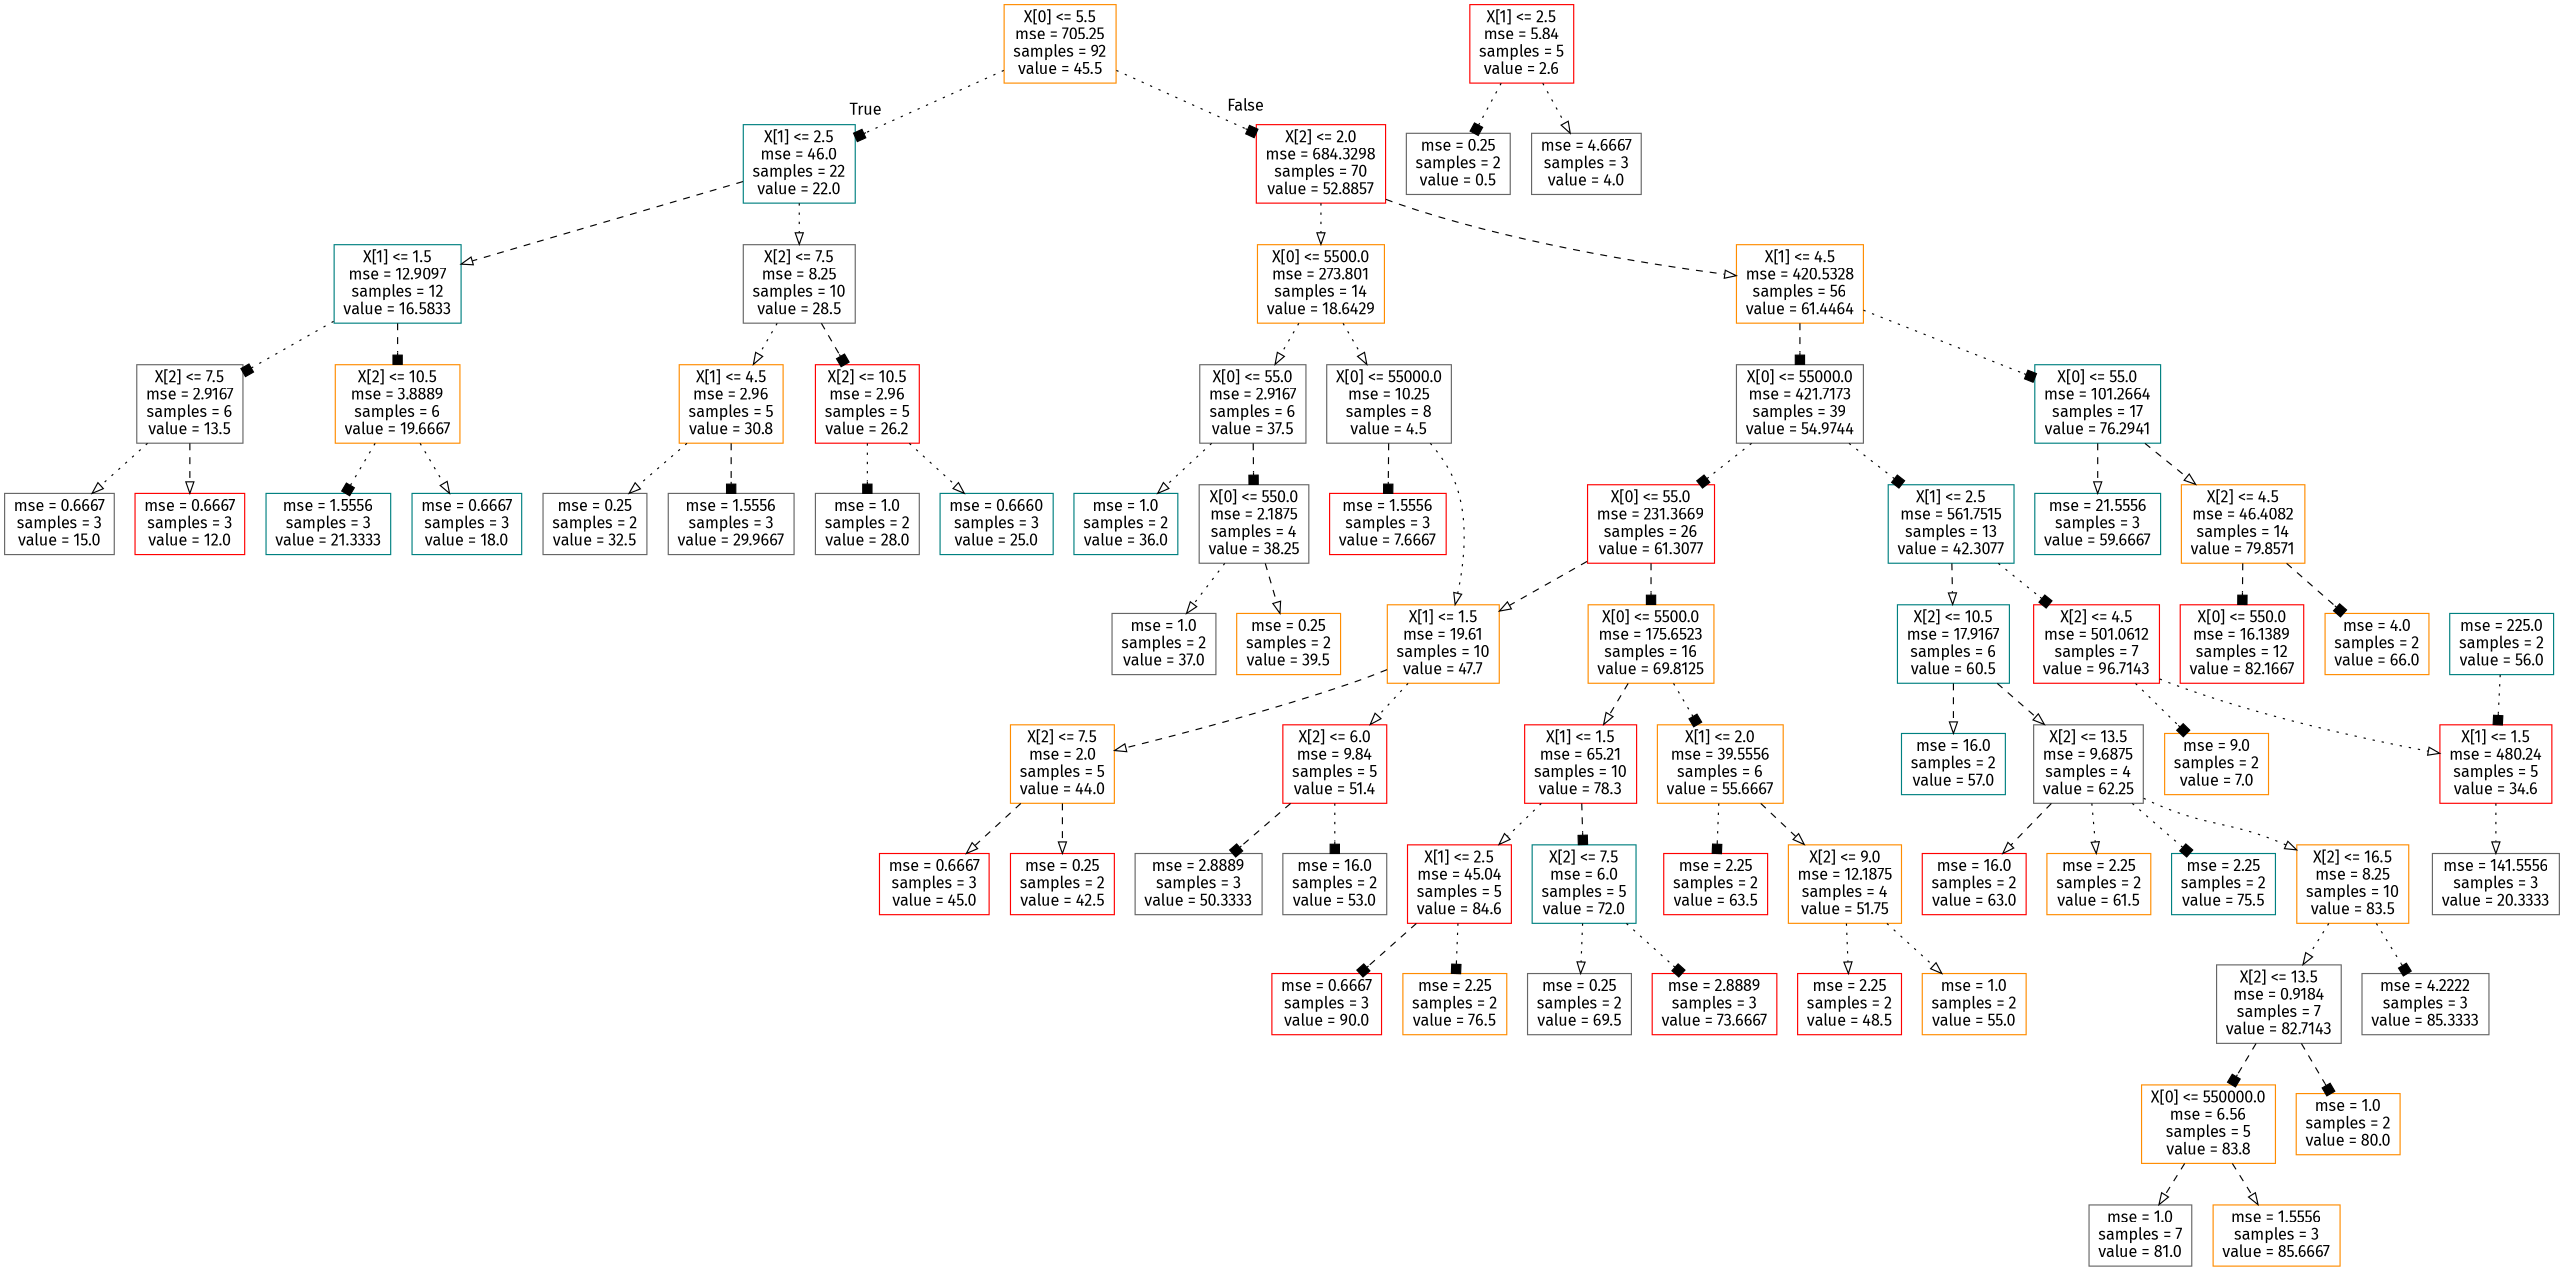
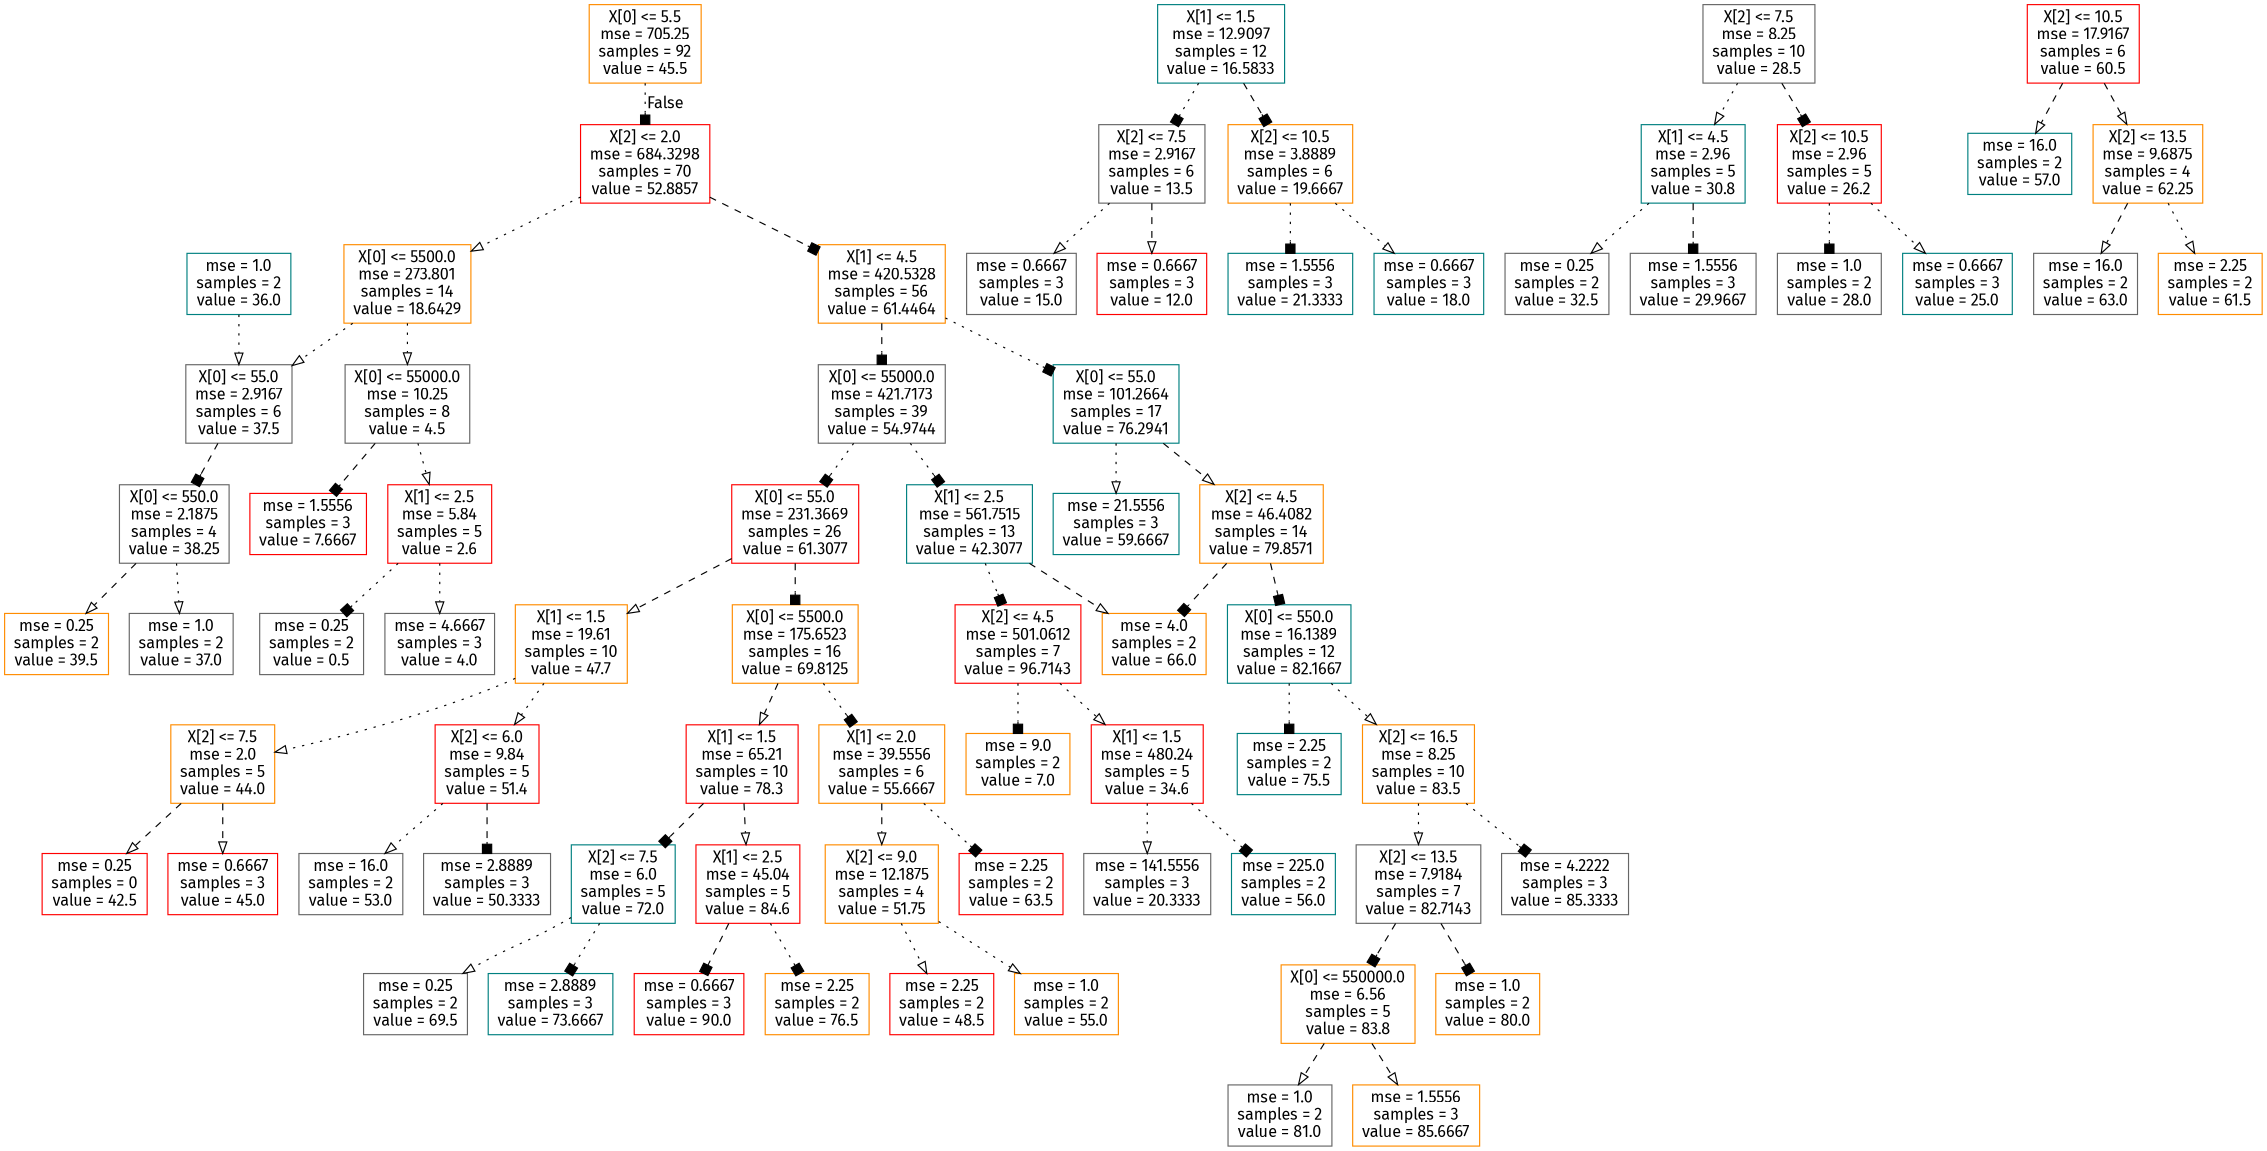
  digraph {
    fontname="Fira Sans"
    node [color=gray40 fontname="Fira Sans" shape=box]
    edge [arrowhead=onormal fontname="Fira Sans" style=dotted]
    n1 [color=darkorange label="X[0] <= 5.5\nmse = 705.25\nsamples = 92\nvalue = 45.5"]
-   n2 [color=teal label="X[1] <= 2.5\nmse = 46.0\nsamples = 22\nvalue = 22.0"]
    n3 [color=red label="X[2] <= 2.0\nmse = 684.3298\nsamples = 70\nvalue = 52.8857"]
    n4 [color=teal label="X[1] <= 1.5\nmse = 12.9097\nsamples = 12\nvalue = 16.5833"]
    n5 [label="X[2] <= 7.5\nmse = 8.25\nsamples = 10\nvalue = 28.5"]
    n6 [color=darkorange label="X[0] <= 5500.0\nmse = 273.801\nsamples = 14\nvalue = 18.6429"]
    n7 [color=darkorange label="X[1] <= 4.5\nmse = 420.5328\nsamples = 56\nvalue = 61.4464"]
    n8 [label="X[2] <= 7.5\nmse = 2.9167\nsamples = 6\nvalue = 13.5"]
    n9 [color=darkorange label="X[2] <= 10.5\nmse = 3.8889\nsamples = 6\nvalue = 19.6667"]
-   n10 [color=darkorange label="X[1] <= 4.5\nmse = 2.96\nsamples = 5\nvalue = 30.8"]
+   n10 [color=teal label="X[1] <= 4.5\nmse = 2.96\nsamples = 5\nvalue = 30.8"]
    n11 [color=red label="X[2] <= 10.5\nmse = 2.96\nsamples = 5\nvalue = 26.2"]
    n12 [label="mse = 0.6667\nsamples = 3\nvalue = 15.0"]
    n13 [color=red label="mse = 0.6667\nsamples = 3\nvalue = 12.0"]
    n14 [color=teal label="mse = 1.5556\nsamples = 3\nvalue = 21.3333"]
    n15 [color=teal label="mse = 0.6667\nsamples = 3\nvalue = 18.0"]
    n16 [label="mse = 0.25\nsamples = 2\nvalue = 32.5"]
    n17 [label="mse = 1.5556\nsamples = 3\nvalue = 29.9667"]
    n18 [label="mse = 1.0\nsamples = 2\nvalue = 28.0"]
-   n19 [color=teal label="mse = 0.6660\nsamples = 3\nvalue = 25.0"]
+   n19 [color=teal label="mse = 0.6667\nsamples = 3\nvalue = 25.0"]
    n20 [label="X[0] <= 55.0\nmse = 2.9167\nsamples = 6\nvalue = 37.5"]
    n21 [label="X[0] <= 55000.0\nmse = 10.25\nsamples = 8\nvalue = 4.5"]
    n22 [label="X[0] <= 55000.0\nmse = 421.7173\nsamples = 39\nvalue = 54.9744"]
    n23 [color=teal label="X[0] <= 55.0\nmse = 101.2664\nsamples = 17\nvalue = 76.2941"]
    n24 [color=teal label="mse = 1.0\nsamples = 2\nvalue = 36.0"]
    n25 [label="X[0] <= 550.0\nmse = 2.1875\nsamples = 4\nvalue = 38.25"]
    n26 [color=red label="mse = 1.5556\nsamples = 3\nvalue = 7.6667"]
    n27 [color=red label="X[1] <= 2.5\nmse = 5.84\nsamples = 5\nvalue = 2.6"]
    n28 [color=darkorange label="mse = 0.25\nsamples = 2\nvalue = 39.5"]
    n29 [label="mse = 1.0\nsamples = 2\nvalue = 37.0"]
    n30 [label="mse = 0.25\nsamples = 2\nvalue = 0.5"]
    n31 [label="mse = 4.6667\nsamples = 3\nvalue = 4.0"]
    n32 [color=red label="X[0] <= 55.0\nmse = 231.3669\nsamples = 26\nvalue = 61.3077"]
    n33 [color=teal label="X[1] <= 2.5\nmse = 561.7515\nsamples = 13\nvalue = 42.3077"]
    n34 [color=teal label="mse = 21.5556\nsamples = 3\nvalue = 59.6667"]
    n35 [color=darkorange label="X[2] <= 4.5\nmse = 46.4082\nsamples = 14\nvalue = 79.8571"]
    n36 [color=darkorange label="X[1] <= 1.5\nmse = 19.61\nsamples = 10\nvalue = 47.7"]
    n37 [color=darkorange label="X[0] <= 5500.0\nmse = 175.6523\nsamples = 16\nvalue = 69.8125"]
    n38 [color=red label="X[2] <= 4.5\nmse = 501.0612\nsamples = 7\nvalue = 96.7143"]
-   n39 [color=teal label="X[2] <= 10.5\nmse = 17.9167\nsamples = 6\nvalue = 60.5"]
+   n39 [color=red label="X[2] <= 10.5\nmse = 17.9167\nsamples = 6\nvalue = 60.5"]
    n40 [color=darkorange label="X[2] <= 7.5\nmse = 2.0\nsamples = 5\nvalue = 44.0"]
    n41 [color=red label="X[2] <= 6.0\nmse = 9.84\nsamples = 5\nvalue = 51.4"]
    n42 [color=red label="X[1] <= 1.5\nmse = 65.21\nsamples = 10\nvalue = 78.3"]
    n43 [color=darkorange label="X[1] <= 2.0\nmse = 39.5556\nsamples = 6\nvalue = 55.6667"]
-   n44 [color=red label="mse = 0.25\nsamples = 2\nvalue = 42.5"]
+   n44 [color=red label="mse = 0.25\nsamples = 0\nvalue = 42.5"]
    n45 [color=red label="mse = 0.6667\nsamples = 3\nvalue = 45.0"]
    n46 [label="mse = 16.0\nsamples = 2\nvalue = 53.0"]
    n47 [label="mse = 2.8889\nsamples = 3\nvalue = 50.3333"]
    n48 [color=teal label="X[2] <= 7.5\nmse = 6.0\nsamples = 5\nvalue = 72.0"]
    n49 [color=red label="X[1] <= 2.5\nmse = 45.04\nsamples = 5\nvalue = 84.6"]
    n50 [color=darkorange label="X[2] <= 9.0\nmse = 12.1875\nsamples = 4\nvalue = 51.75"]
    n51 [color=red label="mse = 2.25\nsamples = 2\nvalue = 63.5"]
    n52 [label="mse = 0.25\nsamples = 2\nvalue = 69.5"]
-   n53 [color=red label="mse = 2.8889\nsamples = 3\nvalue = 73.6667"]
+   n53 [color=teal label="mse = 2.8889\nsamples = 3\nvalue = 73.6667"]
    n54 [color=red label="mse = 0.6667\nsamples = 3\nvalue = 90.0"]
    n55 [color=darkorange label="mse = 2.25\nsamples = 2\nvalue = 76.5"]
    n56 [color=red label="mse = 2.25\nsamples = 2\nvalue = 48.5"]
    n57 [color=darkorange label="mse = 1.0\nsamples = 2\nvalue = 55.0"]
    n58 [color=darkorange label="mse = 9.0\nsamples = 2\nvalue = 7.0"]
    n59 [color=red label="X[1] <= 1.5\nmse = 480.24\nsamples = 5\nvalue = 34.6"]
    n60 [color=teal label="mse = 16.0\nsamples = 2\nvalue = 57.0"]
-   n61 [label="X[2] <= 13.5\nmse = 9.6875\nsamples = 4\nvalue = 62.25"]
+   n61 [color=darkorange label="X[2] <= 13.5\nmse = 9.6875\nsamples = 4\nvalue = 62.25"]
    n62 [label="mse = 141.5556\nsamples = 3\nvalue = 20.3333"]
    n63 [color=teal label="mse = 225.0\nsamples = 2\nvalue = 56.0"]
-   n64 [color=red label="mse = 16.0\nsamples = 2\nvalue = 63.0"]
+   n64 [label="mse = 16.0\nsamples = 2\nvalue = 63.0"]
    n65 [color=darkorange label="mse = 2.25\nsamples = 2\nvalue = 61.5"]
    n66 [color=darkorange label="mse = 4.0\nsamples = 2\nvalue = 66.0"]
-   n67 [color=red label="X[0] <= 550.0\nmse = 16.1389\nsamples = 12\nvalue = 82.1667"]
+   n67 [color=teal label="X[0] <= 550.0\nmse = 16.1389\nsamples = 12\nvalue = 82.1667"]
    n68 [color=teal label="mse = 2.25\nsamples = 2\nvalue = 75.5"]
    n69 [color=darkorange label="X[2] <= 16.5\nmse = 8.25\nsamples = 10\nvalue = 83.5"]
-   n70 [label="X[2] <= 13.5\nmse = 0.9184\nsamples = 7\nvalue = 82.7143"]
+   n70 [label="X[2] <= 13.5\nmse = 7.9184\nsamples = 7\nvalue = 82.7143"]
    n71 [label="mse = 4.2222\nsamples = 3\nvalue = 85.3333"]
    n72 [color=darkorange label="X[0] <= 550000.0\nmse = 6.56\nsamples = 5\nvalue = 83.8"]
    n73 [color=darkorange label="mse = 1.0\nsamples = 2\nvalue = 80.0"]
-   n74 [label="mse = 1.0\nsamples = 7\nvalue = 81.0"]
+   n74 [label="mse = 1.0\nsamples = 2\nvalue = 81.0"]
    n75 [color=darkorange label="mse = 1.5556\nsamples = 3\nvalue = 85.6667"]
-   n1 -> n2 [arrowhead=box headlabel=True labelangle=45 labeldistance=2.5]
    n1 -> n3 [arrowhead=box headlabel=False labelangle=-45 labeldistance=2.5]
-   n2 -> n4 [style=dashed]
-   n2 -> n5
    n3 -> n6
-   n3 -> n7 [style=dashed]
+   n3 -> n7 [arrowhead=box style=dashed]
    n4 -> n8 [arrowhead=box]
    n4 -> n9 [arrowhead=box style=dashed]
    n5 -> n10
    n5 -> n11 [arrowhead=box style=dashed]
    n6 -> n20
    n6 -> n21
    n7 -> n22 [arrowhead=box style=dashed]
    n7 -> n23 [arrowhead=box]
    n8 -> n12
    n8 -> n13 [style=dashed]
    n9 -> n14 [arrowhead=box]
    n9 -> n15
    n10 -> n16
    n10 -> n17 [arrowhead=box style=dashed]
    n11 -> n18 [arrowhead=box]
    n11 -> n19
-   n20 -> n24
+   n24 -> n20
    n20 -> n25 [arrowhead=box style=dashed]
    n21 -> n26 [arrowhead=box style=dashed]
-   n21 -> n36
+   n21 -> n27
    n22 -> n32 [arrowhead=box]
    n22 -> n33 [arrowhead=box]
-   n23 -> n34 [style=dashed]
+   n23 -> n34
    n23 -> n35 [style=dashed]
    n25 -> n28 [style=dashed]
    n25 -> n29
    n27 -> n30 [arrowhead=box]
    n27 -> n31
    n32 -> n36 [style=dashed]
    n32 -> n37 [arrowhead=box style=dashed]
    n33 -> n38 [arrowhead=box]
-   n33 -> n39 [style=dashed]
+   n33 -> n66 [style=dashed]
    n35 -> n66 [arrowhead=box style=dashed]
    n35 -> n67 [arrowhead=box style=dashed]
-   n36 -> n40 [style=dashed]
+   n36 -> n40
    n36 -> n41
    n37 -> n42 [style=dashed]
    n37 -> n43 [arrowhead=box]
    n38 -> n58 [arrowhead=box]
    n38 -> n59
    n39 -> n60 [style=dashed]
    n39 -> n61 [style=dashed]
    n40 -> n44 [style=dashed]
    n40 -> n45 [style=dashed]
-   n41 -> n46 [arrowhead=box]
+   n41 -> n46
    n41 -> n47 [arrowhead=box style=dashed]
    n42 -> n48 [arrowhead=box style=dashed]
-   n42 -> n49
+   n42 -> n49 [style=dashed]
    n43 -> n50 [style=dashed]
    n43 -> n51 [arrowhead=box]
    n48 -> n52
    n48 -> n53 [arrowhead=box]
    n49 -> n54 [arrowhead=box style=dashed]
    n49 -> n55 [arrowhead=box]
    n50 -> n56
    n50 -> n57
    n59 -> n62
-   n63 -> n59 [arrowhead=box]
+   n59 -> n63 [arrowhead=box]
    n61 -> n64 [style=dashed]
    n61 -> n65
-   n61 -> n68 [arrowhead=box]
-   n61 -> n69
+   n67 -> n68 [arrowhead=box]
+   n67 -> n69
    n69 -> n70
    n69 -> n71 [arrowhead=box]
    n70 -> n72 [arrowhead=box style=dashed]
    n70 -> n73 [arrowhead=box style=dashed]
    n72 -> n74 [style=dashed]
    n72 -> n75 [style=dashed]
  }
